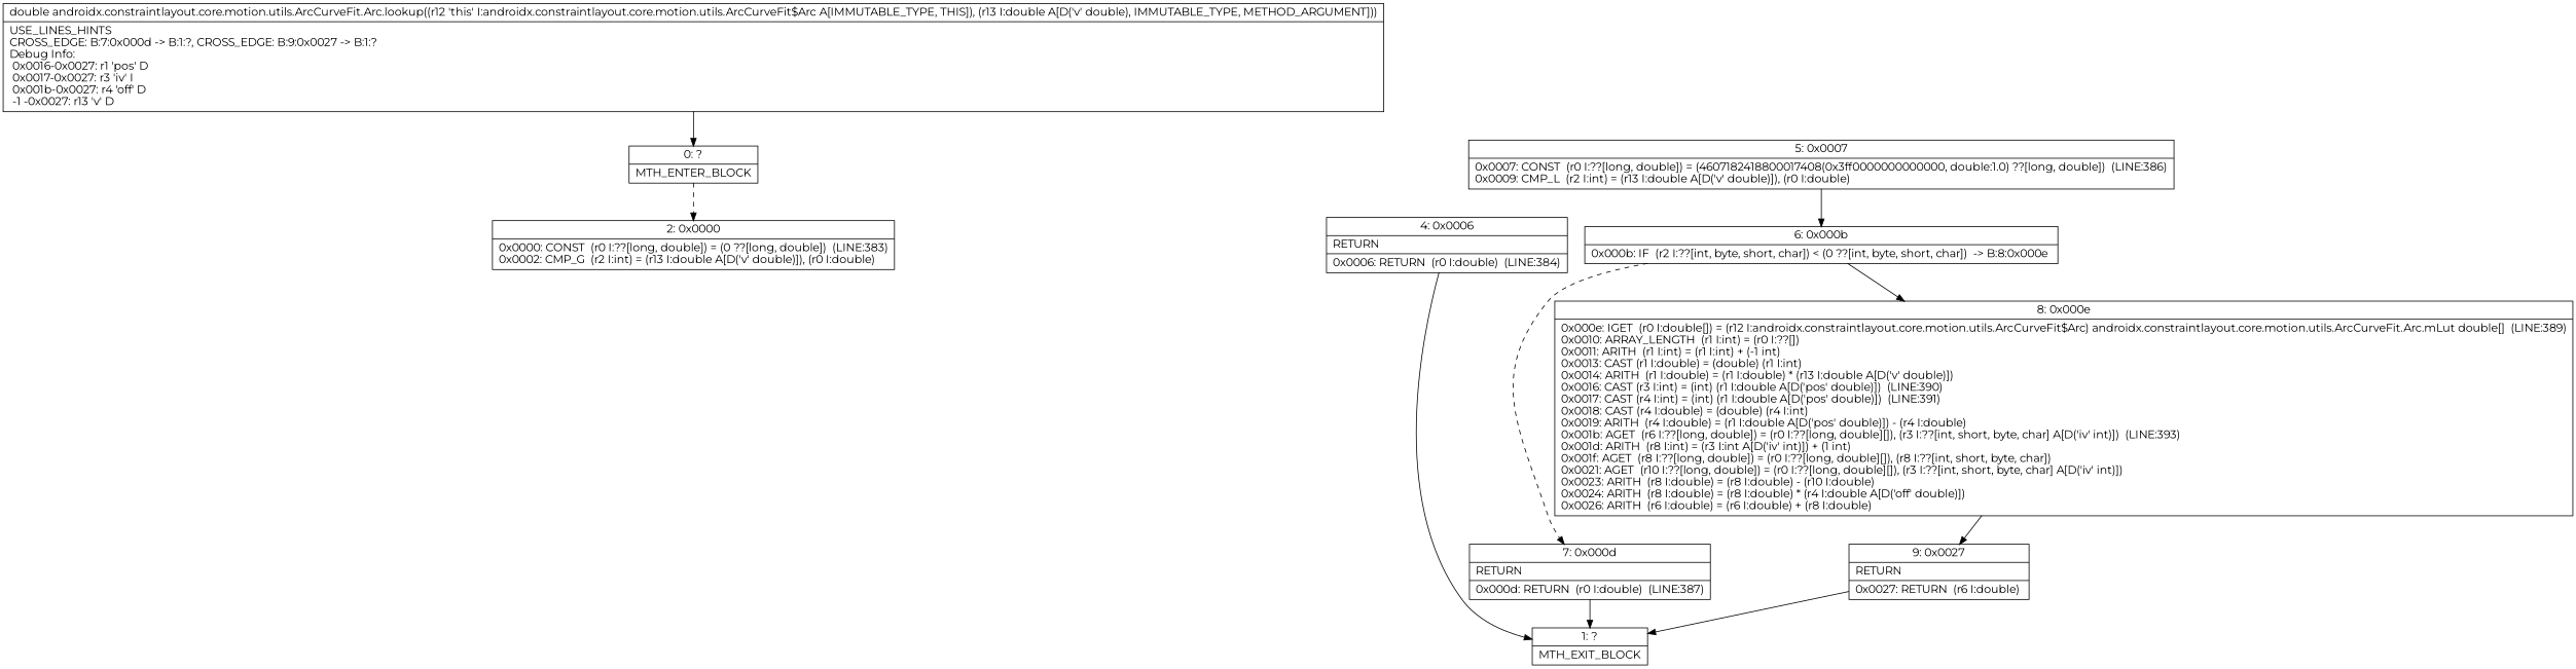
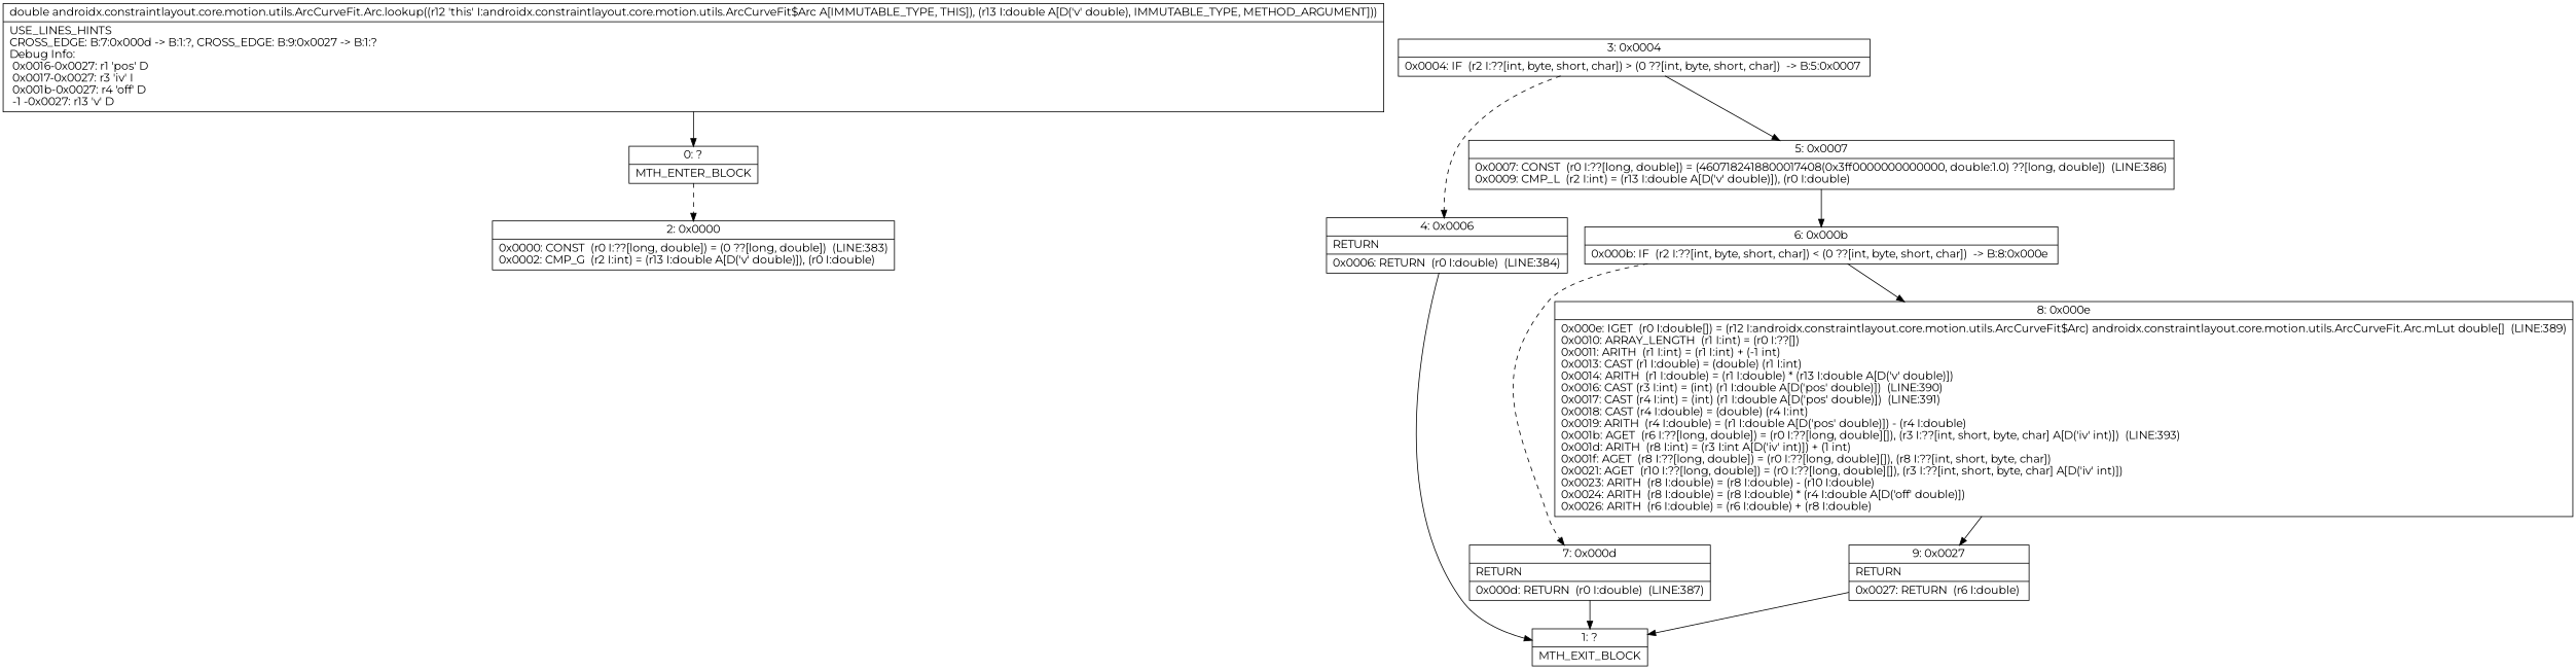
  digraph {
    fontname=Montserrat
    node [fontname=Montserrat shape=record]
    edge [fontname=Montserrat]
    n1 [label="{0\:\ ?|MTH_ENTER_BLOCK\l}"]
    n2 [label="{2\:\ 0x0000|0x0000: CONST  (r0 I:??[long, double]) = (0 ??[long, double])  (LINE:383)\l0x0002: CMP_G  (r2 I:int) = (r13 I:double A[D('v' double)]), (r0 I:double) \l}"]
+   n3 [label="{3\:\ 0x0004|0x0004: IF  (r2 I:??[int, byte, short, char]) \> (0 ??[int, byte, short, char])  \-\> B:5:0x0007 \l}"]
    n4 [label="{4\:\ 0x0006|RETURN\l|0x0006: RETURN  (r0 I:double)  (LINE:384)\l}"]
    n5 [label="{5\:\ 0x0007|0x0007: CONST  (r0 I:??[long, double]) = (4607182418800017408(0x3ff0000000000000, double:1.0) ??[long, double])  (LINE:386)\l0x0009: CMP_L  (r2 I:int) = (r13 I:double A[D('v' double)]), (r0 I:double) \l}"]
    n6 [label="{1\:\ ?|MTH_EXIT_BLOCK\l}"]
    n7 [label="{6\:\ 0x000b|0x000b: IF  (r2 I:??[int, byte, short, char]) \< (0 ??[int, byte, short, char])  \-\> B:8:0x000e \l}"]
    n8 [label="{7\:\ 0x000d|RETURN\l|0x000d: RETURN  (r0 I:double)  (LINE:387)\l}"]
    n9 [label="{8\:\ 0x000e|0x000e: IGET  (r0 I:double[]) = (r12 I:androidx.constraintlayout.core.motion.utils.ArcCurveFit$Arc) androidx.constraintlayout.core.motion.utils.ArcCurveFit.Arc.mLut double[]  (LINE:389)\l0x0010: ARRAY_LENGTH  (r1 I:int) = (r0 I:??[]) \l0x0011: ARITH  (r1 I:int) = (r1 I:int) + (\-1 int) \l0x0013: CAST (r1 I:double) = (double) (r1 I:int) \l0x0014: ARITH  (r1 I:double) = (r1 I:double) * (r13 I:double A[D('v' double)]) \l0x0016: CAST (r3 I:int) = (int) (r1 I:double A[D('pos' double)])  (LINE:390)\l0x0017: CAST (r4 I:int) = (int) (r1 I:double A[D('pos' double)])  (LINE:391)\l0x0018: CAST (r4 I:double) = (double) (r4 I:int) \l0x0019: ARITH  (r4 I:double) = (r1 I:double A[D('pos' double)]) \- (r4 I:double) \l0x001b: AGET  (r6 I:??[long, double]) = (r0 I:??[long, double][]), (r3 I:??[int, short, byte, char] A[D('iv' int)])  (LINE:393)\l0x001d: ARITH  (r8 I:int) = (r3 I:int A[D('iv' int)]) + (1 int) \l0x001f: AGET  (r8 I:??[long, double]) = (r0 I:??[long, double][]), (r8 I:??[int, short, byte, char]) \l0x0021: AGET  (r10 I:??[long, double]) = (r0 I:??[long, double][]), (r3 I:??[int, short, byte, char] A[D('iv' int)]) \l0x0023: ARITH  (r8 I:double) = (r8 I:double) \- (r10 I:double) \l0x0024: ARITH  (r8 I:double) = (r8 I:double) * (r4 I:double A[D('off' double)]) \l0x0026: ARITH  (r6 I:double) = (r6 I:double) + (r8 I:double) \l}"]
    n10 [label="{9\:\ 0x0027|RETURN\l|0x0027: RETURN  (r6 I:double) \l}"]
    n11 [label="{double androidx.constraintlayout.core.motion.utils.ArcCurveFit.Arc.lookup((r12 'this' I:androidx.constraintlayout.core.motion.utils.ArcCurveFit$Arc A[IMMUTABLE_TYPE, THIS]), (r13 I:double A[D('v' double), IMMUTABLE_TYPE, METHOD_ARGUMENT]))  | USE_LINES_HINTS\lCROSS_EDGE: B:7:0x000d \-\> B:1:?, CROSS_EDGE: B:9:0x0027 \-\> B:1:?\lDebug Info:\l  0x0016\-0x0027: r1 'pos' D\l  0x0017\-0x0027: r3 'iv' I\l  0x001b\-0x0027: r4 'off' D\l  \-1 \-0x0027: r13 'v' D\l}"]
    n1 -> n2 [style=dashed]
+   n3 -> n4 [style=dashed]
+   n3 -> n5
    n4 -> n6
    n5 -> n7
    n7 -> n8 [style=dashed]
    n7 -> n9
    n8 -> n6
    n9 -> n10
    n10 -> n6
    n11 -> n1
  }
